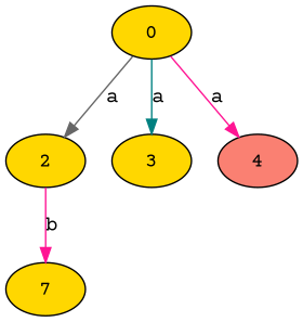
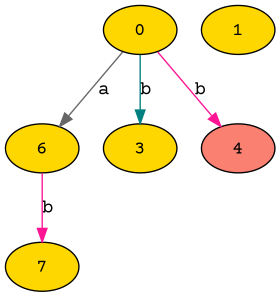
  strict digraph {
    fontname="Courier Prime"
    node [fillcolor=gold fontname="Courier Prime" style=filled]
    edge [color=deeppink fontname="Courier Prime"]
    n1 [label=7]
-   2
+   2 [label=6]
    0
    3
    4 [fillcolor=salmon]
+   1
    2 -> n1 [label=b]
    0 -> 2 [color=gray40 label=a]
-   0 -> 3 [color=teal label=a]
-   0 -> 4 [label=a]
+   0 -> 3 [color=teal label=b]
+   0 -> 4 [label=b]
  }
